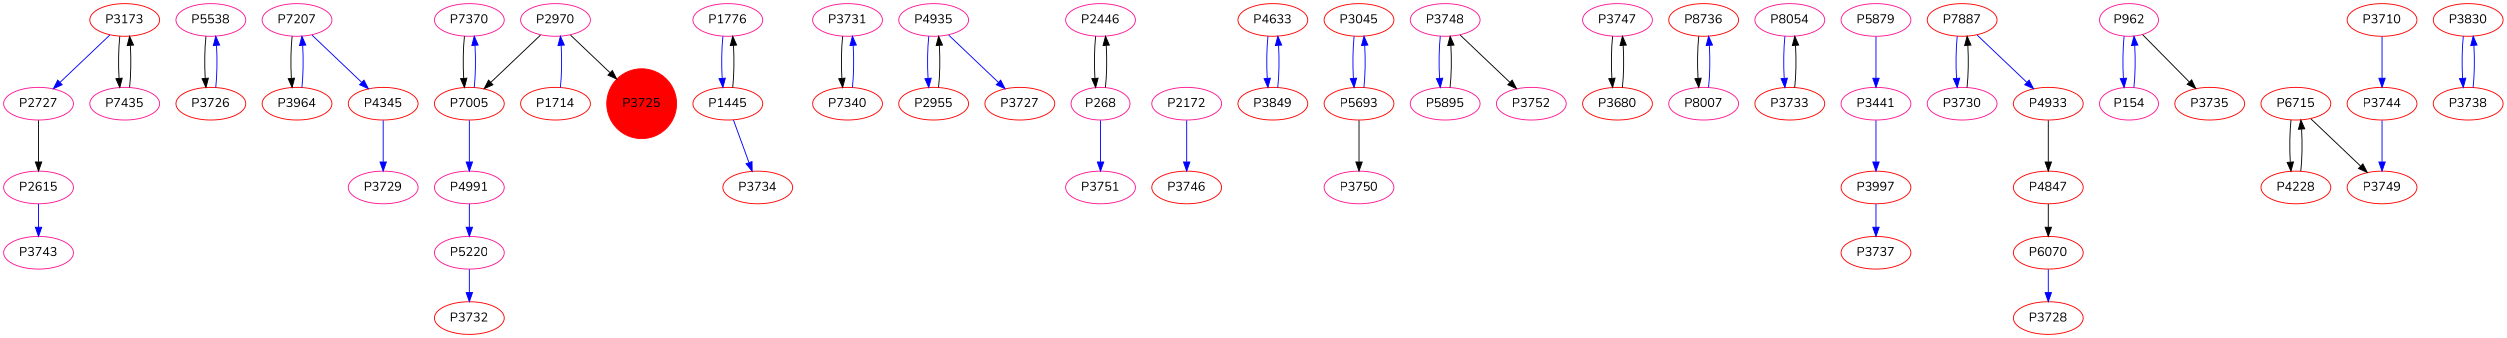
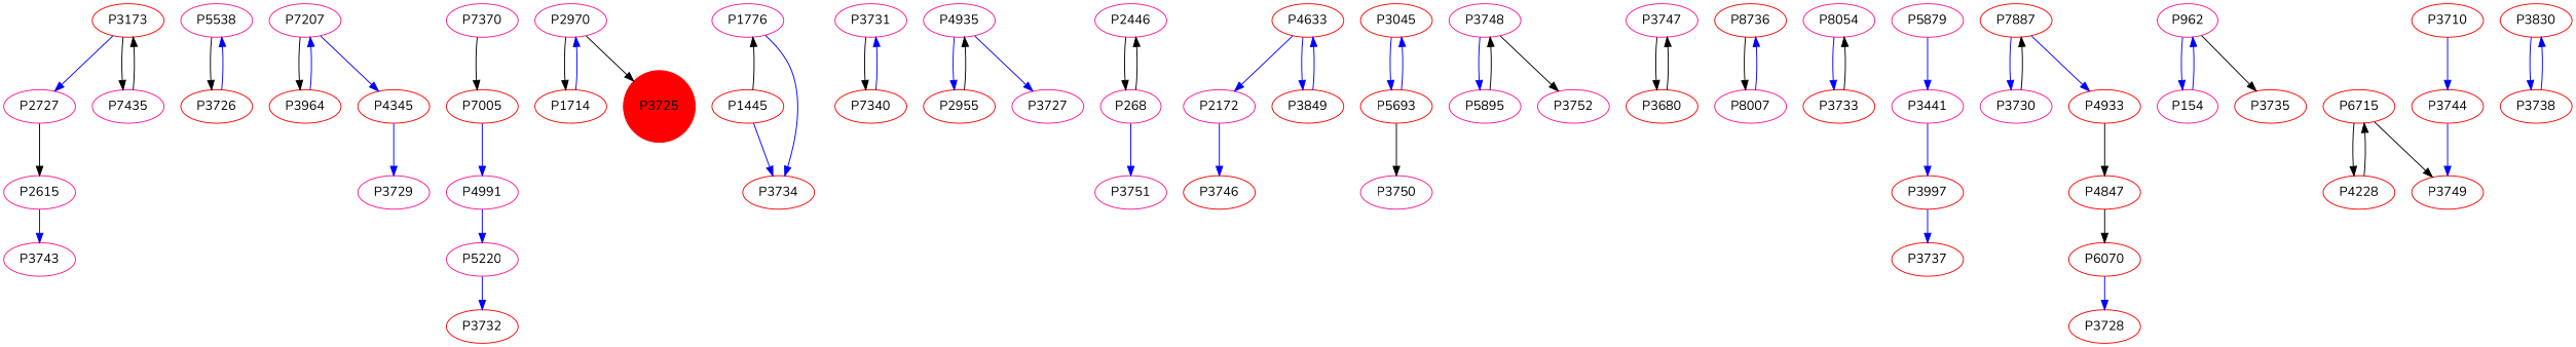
  digraph {
    fontname=Nunito
    node [color=red fontname=Nunito]
    edge [color=blue fontname=Nunito]
    P2727 [color=deeppink]
    P3173
    P7435 [color=deeppink]
    P2615 [color=deeppink]
    P3743 [color=deeppink]
    P5538 [color=deeppink]
    P3726
    P7207 [color=deeppink]
    P3964
    P4345
    P3729 [color=deeppink]
    P7370 [color=deeppink]
    P7005
    P4991 [color=deeppink]
    P5220 [color=deeppink]
    P2970 [color=deeppink]
    P1714
    P3725 [fillcolor=red shape=circle style=filled]
    P1776 [color=deeppink]
    P1445
    P3734
    P3731 [color=deeppink]
    P7340
    P4935 [color=deeppink]
    P2955
-   P3727
+   P3727 [color=deeppink]
    P2446 [color=deeppink]
    P268 [color=deeppink]
    P3751 [color=deeppink]
    P2172 [color=deeppink]
    P4633
    P3849
    P3746
    P3045
    P5693
    P3750 [color=deeppink]
    P3748 [color=deeppink]
    P5895 [color=deeppink]
    P3752 [color=deeppink]
    P3747 [color=deeppink]
    P3680
    n42 [label=P8736]
    P8007 [color=deeppink]
    P8054 [color=deeppink]
    P3733
    P3441 [color=deeppink]
    P3997
    P3737
    P3732
    P6070
    P3728
    P3730 [color=deeppink]
    P7887
    P4933
    P962 [color=deeppink]
    P154 [color=deeppink]
    P3735
    P4847
    P6715
    P4228
    P3749
    P5879 [color=deeppink]
    P3744
    P3710
    P3830
    P3738
    P2727 -> P2615 [color=black]
    P3173 -> P2727
    P3173 -> P7435 [color=black]
    P7435 -> P3173 [color=black]
    P2615 -> P3743
    P5538 -> P3726 [color=black]
    P3726 -> P5538
    P7207 -> P3964 [color=black]
    P7207 -> P4345
    P3964 -> P7207
    P4345 -> P3729
    P7370 -> P7005 [color=black]
-   P7005 -> P7370
    P7005 -> P4991
    P4991 -> P5220
    P5220 -> P3732
-   P2970 -> P7005 [color=black]
+   P2970 -> P1714 [color=black]
    P2970 -> P3725 [color=black]
    P1714 -> P2970
-   P1776 -> P1445
+   P1776 -> P3734
    P1445 -> P1776 [color=black]
    P1445 -> P3734
    P3731 -> P7340 [color=black]
    P7340 -> P3731
    P4935 -> P2955
    P4935 -> P3727
    P2955 -> P4935 [color=black]
    P2446 -> P268 [color=black]
    P268 -> P2446 [color=black]
    P268 -> P3751
    P2172 -> P3746
+   P4633 -> P2172
    P4633 -> P3849
    P3849 -> P4633
    P3045 -> P5693
    P5693 -> P3045
    P5693 -> P3750 [color=black]
    P3748 -> P5895
    P3748 -> P3752 [color=black]
    P5895 -> P3748 [color=black]
    P3747 -> P3680 [color=black]
    P3680 -> P3747 [color=black]
    n42 -> P8007 [color=black]
    P8007 -> n42
    P8054 -> P3733
    P3733 -> P8054 [color=black]
    P3441 -> P3997
    P3997 -> P3737
    P6070 -> P3728
    P3730 -> P7887 [color=black]
    P7887 -> P3730
    P7887 -> P4933
    P4933 -> P4847 [color=black]
    P962 -> P154
    P962 -> P3735 [color=black]
    P154 -> P962
    P4847 -> P6070 [color=black]
    P6715 -> P4228 [color=black]
    P6715 -> P3749 [color=black]
    P4228 -> P6715 [color=black]
    P5879 -> P3441
    P3744 -> P3749
    P3710 -> P3744
    P3830 -> P3738
    P3738 -> P3830
  }
